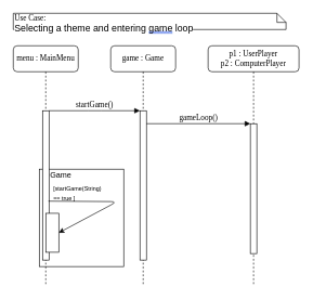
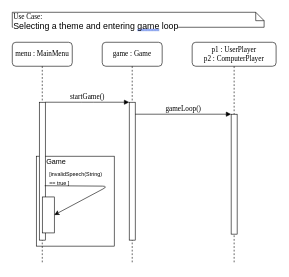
  <mxCell id="0" />
  <mxCell id="1" parent="0" />
  <mxCell id="2" value="game : Game" style="shape=umlLifeline;perimeter=lifelinePerimeter;whiteSpace=wrap;html=1;container=1;collapsible=0;recursiveResize=0;outlineConnect=0;rounded=1;shadow=0;comic=0;labelBackgroundColor=none;strokeColor=#000000;strokeWidth=1;fillColor=#FFFFFF;fontFamily=Verdana;fontSize=12;fontColor=#000000;align=center;" parent="1" vertex="1"><mxGeometry x="170" y="70" width="100" height="370" as="geometry" /></mxCell>
  <mxCell id="3" value="" style="rounded=0;whiteSpace=wrap;html=1;fillColor=#FFFFFF;" parent="2" vertex="1"><mxGeometry x="-110" y="190" width="130" height="150" as="geometry" /></mxCell>
  <mxCell id="4" value="" style="html=1;points=[];perimeter=orthogonalPerimeter;rounded=0;shadow=0;comic=0;labelBackgroundColor=none;strokeColor=#000000;strokeWidth=1;fillColor=#FFFFFF;fontFamily=Verdana;fontSize=12;fontColor=#000000;align=center;" parent="2" vertex="1"><mxGeometry x="45" y="100" width="10" height="230" as="geometry" /></mxCell>
- <mxCell id="5" value="&lt;font style=&quot;font-size: 9px&quot;&gt;[startGame(String) &lt;br&gt;== true ]&lt;/font&gt;" style="text;html=1;resizable=0;points=[];autosize=1;align=left;verticalAlign=top;spacingTop=-4;" parent="2" vertex="1"><mxGeometry x="-90" y="210" width="100" height="30" as="geometry" /></mxCell>
+ <mxCell id="5" value="&lt;font style=&quot;font-size: 9px&quot;&gt;[invalidSpeech(String) &lt;br&gt;== true ]&lt;/font&gt;" style="text;html=1;resizable=0;points=[];autosize=1;align=left;verticalAlign=top;spacingTop=-4;" parent="2" vertex="1"><mxGeometry x="-90" y="210" width="100" height="30" as="geometry" /></mxCell>
  <mxCell id="6" value="p1 : UserPlayer&lt;br&gt;p2 : ComputerPlayer" style="shape=umlLifeline;perimeter=lifelinePerimeter;whiteSpace=wrap;html=1;container=1;collapsible=0;recursiveResize=0;outlineConnect=0;rounded=1;shadow=0;comic=0;labelBackgroundColor=none;strokeColor=#000000;strokeWidth=1;fillColor=#FFFFFF;fontFamily=Verdana;fontSize=12;fontColor=#000000;align=center;" parent="1" vertex="1"><mxGeometry x="320" y="70" width="140" height="370" as="geometry" /></mxCell>
  <mxCell id="7" value="" style="html=1;points=[];perimeter=orthogonalPerimeter;rounded=0;shadow=0;comic=0;labelBackgroundColor=none;strokeColor=#000000;strokeWidth=1;fillColor=#FFFFFF;fontFamily=Verdana;fontSize=12;fontColor=#000000;align=center;" parent="6" vertex="1"><mxGeometry x="65" y="120" width="10" height="200" as="geometry" /></mxCell>
  <mxCell id="8" value="menu : MainMenu" style="shape=umlLifeline;perimeter=lifelinePerimeter;whiteSpace=wrap;html=1;container=1;collapsible=0;recursiveResize=0;outlineConnect=0;rounded=1;shadow=0;comic=0;labelBackgroundColor=none;strokeColor=#000000;strokeWidth=1;fillColor=#FFFFFF;fontFamily=Verdana;fontSize=12;fontColor=#000000;align=center;" parent="1" vertex="1"><mxGeometry x="20" y="70" width="100" height="370" as="geometry" /></mxCell>
  <mxCell id="9" value="" style="html=1;points=[];perimeter=orthogonalPerimeter;rounded=0;shadow=0;comic=0;labelBackgroundColor=none;strokeColor=#000000;strokeWidth=1;fillColor=#FFFFFF;fontFamily=Verdana;fontSize=12;fontColor=#000000;align=center;" parent="8" vertex="1"><mxGeometry x="45" y="100" width="10" height="230" as="geometry" /></mxCell>
  <mxCell id="10" value="" style="rounded=0;whiteSpace=wrap;html=1;fillColor=#FFFFFF;" parent="8" vertex="1"><mxGeometry x="50" y="258" width="20" height="60" as="geometry" /></mxCell>
  <mxCell id="11" value="startGame()" style="html=1;verticalAlign=bottom;endArrow=block;entryX=0;entryY=0;labelBackgroundColor=none;fontFamily=Verdana;fontSize=12;edgeStyle=elbowEdgeStyle;elbow=vertical;" parent="1" source="9" target="4" edge="1"><mxGeometry relative="1" as="geometry"><mxPoint x="140" y="180" as="sourcePoint" /></mxGeometry></mxCell>
  <mxCell id="12" value="gameLoop()" style="html=1;verticalAlign=bottom;endArrow=block;entryX=0;entryY=0;labelBackgroundColor=none;fontFamily=Verdana;fontSize=12;edgeStyle=elbowEdgeStyle;elbow=vertical;" parent="1" source="4" target="7" edge="1"><mxGeometry relative="1" as="geometry"><mxPoint x="290" y="190" as="sourcePoint" /></mxGeometry></mxCell>
  <mxCell id="13" value="Use Case:&lt;br&gt;&lt;span class=&quot;TextRun  BCX0 SCXW245099814&quot; lang=&quot;EN-US&quot; style=&quot;margin: 0px ; padding: 0px ; background-color: rgb(255 , 255 , 255) ; font-size: 11pt ; font-family: &amp;#34;calibri&amp;#34; , &amp;#34;calibri_msfontservice&amp;#34; , sans-serif ; line-height: 18px&quot;&gt;&lt;span class=&quot;NormalTextRun  BCX0 SCXW245099814&quot; style=&quot;margin: 0px ; padding: 0px ; background-color: inherit&quot;&gt;Selecting a theme&lt;/span&gt;&lt;/span&gt;&lt;span class=&quot;TextRun  BCX0 SCXW245099814&quot; lang=&quot;EN-US&quot; style=&quot;margin: 0px ; padding: 0px ; background-color: rgb(255 , 255 , 255) ; font-size: 11pt ; font-family: &amp;#34;calibri&amp;#34; , &amp;#34;calibri_msfontservice&amp;#34; , sans-serif ; line-height: 18px&quot;&gt;&lt;span class=&quot;NormalTextRun  BCX0 SCXW245099814&quot; style=&quot;margin: 0px ; padding: 0px ; background-color: inherit&quot;&gt;&amp;nbsp;and entering&amp;nbsp;&lt;/span&gt;&lt;span class=&quot;ContextualSpellingAndGrammarError  BCX0 SCXW245099814&quot; style=&quot;margin: 0px ; padding: 0px ; background-repeat: repeat-x ; background-position: left bottom ; background-image: url(&amp;#34;data:image/gif;base64,R0lGODlhBQAEAPEDAABVzDNVzDNV/wAAACH5BAUAAAMALAAAAAAFAAQAAAIInC2QchYKQgEAOw==&amp;#34;) ; border-bottom: 1px solid transparent ; background-color: inherit&quot;&gt;game&lt;/span&gt;&lt;span class=&quot;NormalTextRun  BCX0 SCXW245099814&quot; style=&quot;margin: 0px ; padding: 0px ; background-color: inherit&quot;&gt;&amp;nbsp;loop&lt;/span&gt;&lt;/span&gt;" style="shape=note;whiteSpace=wrap;html=1;size=14;verticalAlign=top;align=left;spacingTop=-6;rounded=0;shadow=0;comic=0;labelBackgroundColor=none;strokeColor=#000000;strokeWidth=1;fillColor=#FFFFFF;fontFamily=Verdana;fontSize=12;fontColor=#000000;" parent="1" vertex="1"><mxGeometry x="20" y="20" width="420" height="25" as="geometry" /></mxCell>
  <mxCell id="14" value="" style="endArrow=classic;html=1;exitX=-0.119;exitY=0.964;exitDx=0;exitDy=0;exitPerimeter=0;entryX=1;entryY=0.5;entryDx=0;entryDy=0;" parent="1" target="10" edge="1"><mxGeometry width="50" height="50" relative="1" as="geometry"><mxPoint x="74.05" y="309.28" as="sourcePoint" /><mxPoint x="160" y="306" as="targetPoint" /><Array as="points"><mxPoint x="180" y="310" /></Array></mxGeometry></mxCell>
  <mxCell id="15" value="Game" style="text;html=1;resizable=0;points=[];autosize=1;align=left;verticalAlign=top;spacingTop=-4;" parent="1" vertex="1"><mxGeometry x="75" y="260" width="50" height="20" as="geometry" /></mxCell>
